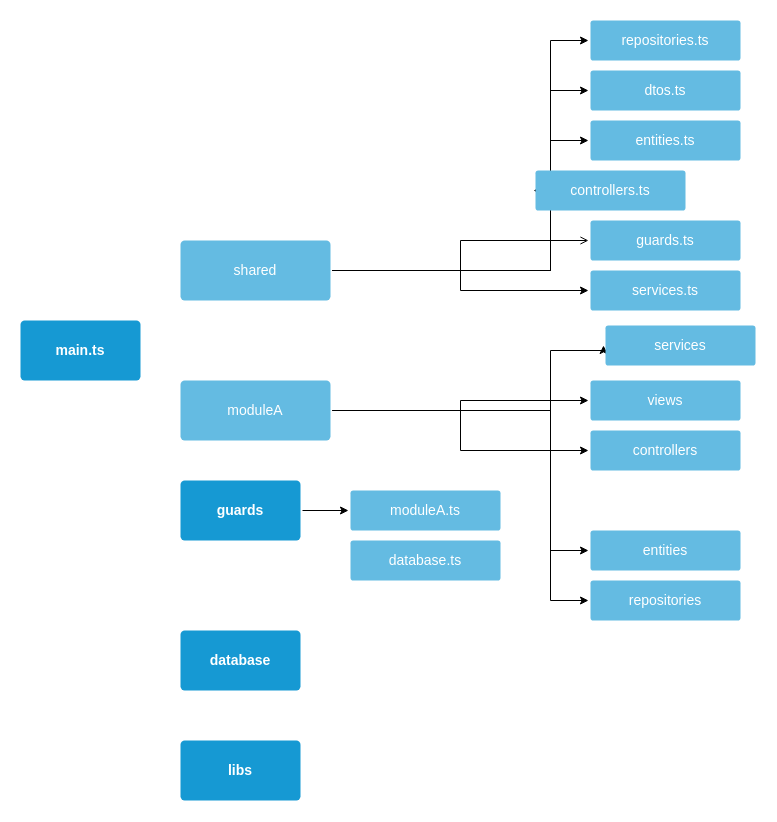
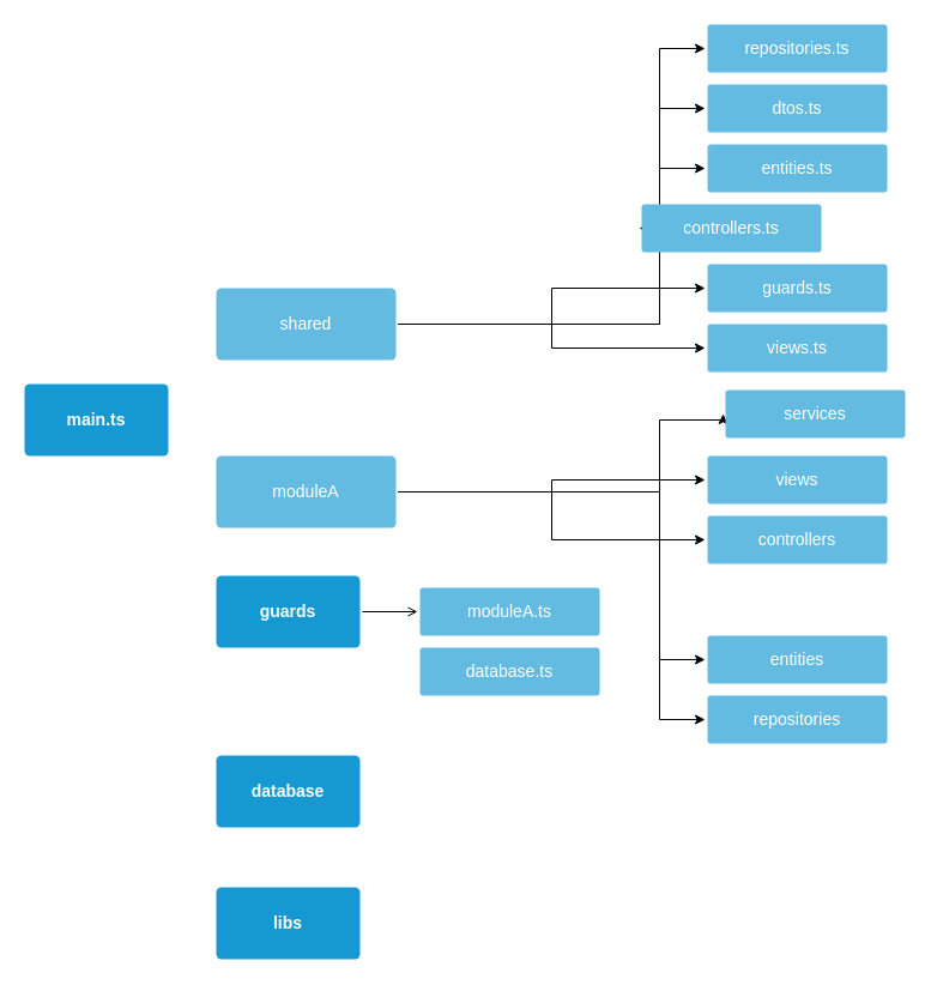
  <mxCell id="0" />
  <mxCell id="1" parent="0" />
  <mxCell id="2" value="main.ts" style="rounded=1;whiteSpace=wrap;html=1;shadow=0;labelBackgroundColor=none;strokeColor=none;strokeWidth=3;fillColor=#1699d3;fontFamily=Helvetica;fontSize=14;fontColor=#FFFFFF;align=center;spacing=5;fontStyle=1;arcSize=7;perimeterSpacing=2;" parent="1" vertex="1"><mxGeometry x="20" y="320" width="120" height="60" as="geometry" /></mxCell>
  <mxCell id="3" style="edgeStyle=orthogonalEdgeStyle;rounded=0;orthogonalLoop=1;jettySize=auto;html=1;entryX=0;entryY=0.5;entryDx=0;entryDy=0;" parent="1" source="8" target="21" edge="1"><mxGeometry relative="1" as="geometry" /></mxCell>
  <mxCell id="4" style="edgeStyle=orthogonalEdgeStyle;rounded=0;orthogonalLoop=1;jettySize=auto;html=1;entryX=0;entryY=0.5;entryDx=0;entryDy=0;" parent="1" source="8" target="22" edge="1"><mxGeometry relative="1" as="geometry" /></mxCell>
  <mxCell id="5" style="edgeStyle=orthogonalEdgeStyle;rounded=0;orthogonalLoop=1;jettySize=auto;html=1;entryX=0;entryY=0.5;entryDx=0;entryDy=0;" parent="1" source="8" target="20" edge="1"><mxGeometry relative="1" as="geometry"><Array as="points"><mxPoint x="550" y="410" /><mxPoint x="550" y="350" /></Array></mxGeometry></mxCell>
  <mxCell id="6" style="rounded=0;orthogonalLoop=1;jettySize=auto;html=1;entryX=0;entryY=0.5;entryDx=0;entryDy=0;edgeStyle=orthogonalEdgeStyle;" parent="1" target="23" edge="1"><mxGeometry relative="1" as="geometry"><mxPoint x="530" y="550" as="targetPoint" /><mxPoint x="520" y="410" as="sourcePoint" /><Array as="points"><mxPoint x="550" y="410" /><mxPoint x="550" y="550" /></Array></mxGeometry></mxCell>
  <mxCell id="7" style="edgeStyle=orthogonalEdgeStyle;rounded=0;orthogonalLoop=1;jettySize=auto;html=1;entryX=0;entryY=0.5;entryDx=0;entryDy=0;" parent="1" source="8" target="24" edge="1"><mxGeometry relative="1" as="geometry"><Array as="points"><mxPoint x="550" y="410" /><mxPoint x="550" y="600" /></Array></mxGeometry></mxCell>
  <mxCell id="8" value="moduleA" style="rounded=1;whiteSpace=wrap;html=1;shadow=0;labelBackgroundColor=none;strokeColor=none;strokeWidth=3;fillColor=#64bbe2;fontFamily=Helvetica;fontSize=14;fontColor=#FFFFFF;align=center;spacing=5;arcSize=7;perimeterSpacing=2;" parent="1" vertex="1"><mxGeometry x="180" y="380" width="150" height="60" as="geometry" /></mxCell>
  <mxCell id="9" value="" style="edgeStyle=orthogonalEdgeStyle;rounded=0;orthogonalLoop=1;jettySize=auto;html=1;" parent="1" source="15" target="25" edge="1"><mxGeometry relative="1" as="geometry" /></mxCell>
- <mxCell id="10" style="edgeStyle=orthogonalEdgeStyle;rounded=0;orthogonalLoop=1;jettySize=auto;html=1;endArrow=open;" parent="1" source="15" target="26" edge="1"><mxGeometry relative="1" as="geometry"><Array as="points"><mxPoint x="460" y="270" /><mxPoint x="460" y="240" /></Array></mxGeometry></mxCell>
+ <mxCell id="10" style="edgeStyle=orthogonalEdgeStyle;rounded=0;orthogonalLoop=1;jettySize=auto;html=1;" parent="1" source="15" target="26" edge="1"><mxGeometry relative="1" as="geometry"><Array as="points"><mxPoint x="460" y="270" /><mxPoint x="460" y="240" /></Array></mxGeometry></mxCell>
  <mxCell id="11" style="edgeStyle=orthogonalEdgeStyle;rounded=0;orthogonalLoop=1;jettySize=auto;html=1;entryX=0;entryY=0.5;entryDx=0;entryDy=0;" parent="1" source="15" target="27" edge="1"><mxGeometry relative="1" as="geometry"><Array as="points"><mxPoint x="550" y="270" /><mxPoint x="550" y="190" /></Array></mxGeometry></mxCell>
  <mxCell id="12" style="edgeStyle=orthogonalEdgeStyle;rounded=0;orthogonalLoop=1;jettySize=auto;html=1;entryX=0;entryY=0.5;entryDx=0;entryDy=0;" parent="1" source="15" target="28" edge="1"><mxGeometry relative="1" as="geometry"><Array as="points"><mxPoint x="550" y="270" /><mxPoint x="550" y="140" /></Array></mxGeometry></mxCell>
  <mxCell id="13" style="edgeStyle=orthogonalEdgeStyle;rounded=0;orthogonalLoop=1;jettySize=auto;html=1;entryX=0;entryY=0.5;entryDx=0;entryDy=0;" parent="1" source="15" target="29" edge="1"><mxGeometry relative="1" as="geometry"><Array as="points"><mxPoint x="550" y="270" /><mxPoint x="550" y="90" /></Array></mxGeometry></mxCell>
  <mxCell id="14" style="edgeStyle=orthogonalEdgeStyle;rounded=0;orthogonalLoop=1;jettySize=auto;html=1;entryX=0;entryY=0.5;entryDx=0;entryDy=0;" parent="1" source="15" target="30" edge="1"><mxGeometry relative="1" as="geometry"><Array as="points"><mxPoint x="550" y="270" /><mxPoint x="550" y="40" /></Array></mxGeometry></mxCell>
  <mxCell id="15" value="shared" style="rounded=1;whiteSpace=wrap;html=1;shadow=0;labelBackgroundColor=none;strokeColor=none;strokeWidth=3;fillColor=#64bbe2;fontFamily=Helvetica;fontSize=14;fontColor=#FFFFFF;align=center;spacing=5;arcSize=7;perimeterSpacing=2;" parent="1" vertex="1"><mxGeometry x="180" y="240" width="150" height="60" as="geometry" /></mxCell>
- <mxCell id="16" style="edgeStyle=orthogonalEdgeStyle;rounded=0;orthogonalLoop=1;jettySize=auto;html=1;" parent="1" source="17" target="31" edge="1"><mxGeometry relative="1" as="geometry" /></mxCell>
+ <mxCell id="16" style="edgeStyle=orthogonalEdgeStyle;rounded=0;orthogonalLoop=1;jettySize=auto;html=1;endArrow=open;" parent="1" source="17" target="31" edge="1"><mxGeometry relative="1" as="geometry" /></mxCell>
  <mxCell id="17" value="guards" style="rounded=1;whiteSpace=wrap;html=1;shadow=0;labelBackgroundColor=none;strokeColor=none;strokeWidth=3;fillColor=#1699d3;fontFamily=Helvetica;fontSize=14;fontColor=#FFFFFF;align=center;spacing=5;fontStyle=1;arcSize=7;perimeterSpacing=2;" parent="1" vertex="1"><mxGeometry x="180" y="480" width="120" height="60" as="geometry" /></mxCell>
  <mxCell id="18" value="database" style="rounded=1;whiteSpace=wrap;html=1;shadow=0;labelBackgroundColor=none;strokeColor=none;strokeWidth=3;fillColor=#1699d3;fontFamily=Helvetica;fontSize=14;fontColor=#FFFFFF;align=center;spacing=5;fontStyle=1;arcSize=7;perimeterSpacing=2;" parent="1" vertex="1"><mxGeometry x="180" y="630" width="120" height="60" as="geometry" /></mxCell>
  <mxCell id="19" value="libs" style="rounded=1;whiteSpace=wrap;html=1;shadow=0;labelBackgroundColor=none;strokeColor=none;strokeWidth=3;fillColor=#1699d3;fontFamily=Helvetica;fontSize=14;fontColor=#FFFFFF;align=center;spacing=5;fontStyle=1;arcSize=7;perimeterSpacing=2;" parent="1" vertex="1"><mxGeometry x="180" y="740" width="120" height="60" as="geometry" /></mxCell>
  <mxCell id="20" value="services" style="rounded=1;whiteSpace=wrap;html=1;shadow=0;labelBackgroundColor=none;strokeColor=none;strokeWidth=3;fillColor=#64bbe2;fontFamily=Helvetica;fontSize=14;fontColor=#FFFFFF;align=center;spacing=5;arcSize=7;perimeterSpacing=2;" parent="1" vertex="1"><mxGeometry x="605" y="325" width="150" height="40" as="geometry" /></mxCell>
  <mxCell id="21" value="views" style="rounded=1;whiteSpace=wrap;html=1;shadow=0;labelBackgroundColor=none;strokeColor=none;strokeWidth=3;fillColor=#64bbe2;fontFamily=Helvetica;fontSize=14;fontColor=#FFFFFF;align=center;spacing=5;arcSize=7;perimeterSpacing=2;" parent="1" vertex="1"><mxGeometry x="590" y="380" width="150" height="40" as="geometry" /></mxCell>
  <mxCell id="22" value="controllers" style="rounded=1;whiteSpace=wrap;html=1;shadow=0;labelBackgroundColor=none;strokeColor=none;strokeWidth=3;fillColor=#64bbe2;fontFamily=Helvetica;fontSize=14;fontColor=#FFFFFF;align=center;spacing=5;arcSize=7;perimeterSpacing=2;" parent="1" vertex="1"><mxGeometry x="590" y="430" width="150" height="40" as="geometry" /></mxCell>
  <mxCell id="23" value="entities" style="rounded=1;whiteSpace=wrap;html=1;shadow=0;labelBackgroundColor=none;strokeColor=none;strokeWidth=3;fillColor=#64bbe2;fontFamily=Helvetica;fontSize=14;fontColor=#FFFFFF;align=center;spacing=5;arcSize=7;perimeterSpacing=2;" parent="1" vertex="1"><mxGeometry x="590" y="530" width="150" height="40" as="geometry" /></mxCell>
  <mxCell id="24" value="repositories" style="rounded=1;whiteSpace=wrap;html=1;shadow=0;labelBackgroundColor=none;strokeColor=none;strokeWidth=3;fillColor=#64bbe2;fontFamily=Helvetica;fontSize=14;fontColor=#FFFFFF;align=center;spacing=5;arcSize=7;perimeterSpacing=2;" parent="1" vertex="1"><mxGeometry x="590" y="580" width="150" height="40" as="geometry" /></mxCell>
- <mxCell id="25" value="services.ts" style="rounded=1;whiteSpace=wrap;html=1;shadow=0;labelBackgroundColor=none;strokeColor=none;strokeWidth=3;fillColor=#64bbe2;fontFamily=Helvetica;fontSize=14;fontColor=#FFFFFF;align=center;spacing=5;arcSize=7;perimeterSpacing=2;" parent="1" vertex="1"><mxGeometry x="590" y="270" width="150" height="40" as="geometry" /></mxCell>
+ <mxCell id="25" value="views.ts" style="rounded=1;whiteSpace=wrap;html=1;shadow=0;labelBackgroundColor=none;strokeColor=none;strokeWidth=3;fillColor=#64bbe2;fontFamily=Helvetica;fontSize=14;fontColor=#FFFFFF;align=center;spacing=5;arcSize=7;perimeterSpacing=2;" parent="1" vertex="1"><mxGeometry x="590" y="270" width="150" height="40" as="geometry" /></mxCell>
  <mxCell id="26" value="guards.ts" style="rounded=1;whiteSpace=wrap;html=1;shadow=0;labelBackgroundColor=none;strokeColor=none;strokeWidth=3;fillColor=#64bbe2;fontFamily=Helvetica;fontSize=14;fontColor=#FFFFFF;align=center;spacing=5;arcSize=7;perimeterSpacing=2;" parent="1" vertex="1"><mxGeometry x="590" y="220" width="150" height="40" as="geometry" /></mxCell>
  <mxCell id="27" value="controllers.ts" style="rounded=1;whiteSpace=wrap;html=1;shadow=0;labelBackgroundColor=none;strokeColor=none;strokeWidth=3;fillColor=#64bbe2;fontFamily=Helvetica;fontSize=14;fontColor=#FFFFFF;align=center;spacing=5;arcSize=7;perimeterSpacing=2;" parent="1" vertex="1"><mxGeometry x="535" y="170" width="150" height="40" as="geometry" /></mxCell>
  <mxCell id="28" value="entities.ts" style="rounded=1;whiteSpace=wrap;html=1;shadow=0;labelBackgroundColor=none;strokeColor=none;strokeWidth=3;fillColor=#64bbe2;fontFamily=Helvetica;fontSize=14;fontColor=#FFFFFF;align=center;spacing=5;arcSize=7;perimeterSpacing=2;" parent="1" vertex="1"><mxGeometry x="590" y="120" width="150" height="40" as="geometry" /></mxCell>
  <mxCell id="29" value="dtos.ts" style="rounded=1;whiteSpace=wrap;html=1;shadow=0;labelBackgroundColor=none;strokeColor=none;strokeWidth=3;fillColor=#64bbe2;fontFamily=Helvetica;fontSize=14;fontColor=#FFFFFF;align=center;spacing=5;arcSize=7;perimeterSpacing=2;" parent="1" vertex="1"><mxGeometry x="590" y="70" width="150" height="40" as="geometry" /></mxCell>
  <mxCell id="30" value="repositories.ts" style="rounded=1;whiteSpace=wrap;html=1;shadow=0;labelBackgroundColor=none;strokeColor=none;strokeWidth=3;fillColor=#64bbe2;fontFamily=Helvetica;fontSize=14;fontColor=#FFFFFF;align=center;spacing=5;arcSize=7;perimeterSpacing=2;" parent="1" vertex="1"><mxGeometry x="590" y="20" width="150" height="40" as="geometry" /></mxCell>
  <mxCell id="31" value="moduleA.ts" style="rounded=1;whiteSpace=wrap;html=1;shadow=0;labelBackgroundColor=none;strokeColor=none;strokeWidth=3;fillColor=#64bbe2;fontFamily=Helvetica;fontSize=14;fontColor=#FFFFFF;align=center;spacing=5;arcSize=7;perimeterSpacing=2;" parent="1" vertex="1"><mxGeometry x="350" y="490" width="150" height="40" as="geometry" /></mxCell>
  <mxCell id="32" value="database.ts" style="rounded=1;whiteSpace=wrap;html=1;shadow=0;labelBackgroundColor=none;strokeColor=none;strokeWidth=3;fillColor=#64bbe2;fontFamily=Helvetica;fontSize=14;fontColor=#FFFFFF;align=center;spacing=5;arcSize=7;perimeterSpacing=2;" parent="1" vertex="1"><mxGeometry x="350" y="540" width="150" height="40" as="geometry" /></mxCell>
